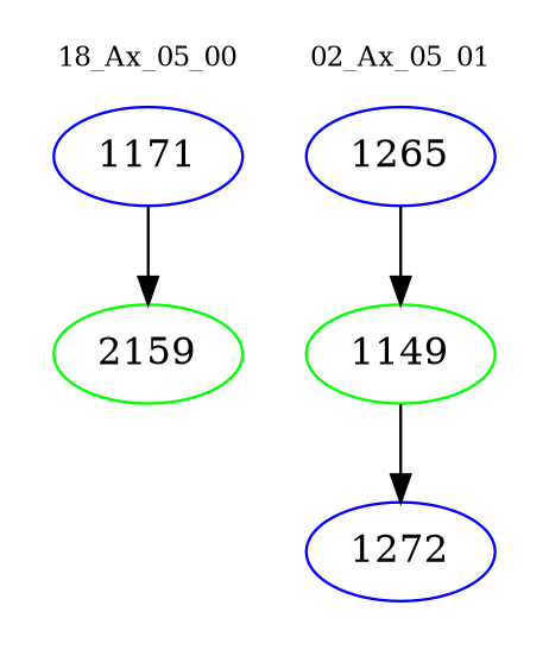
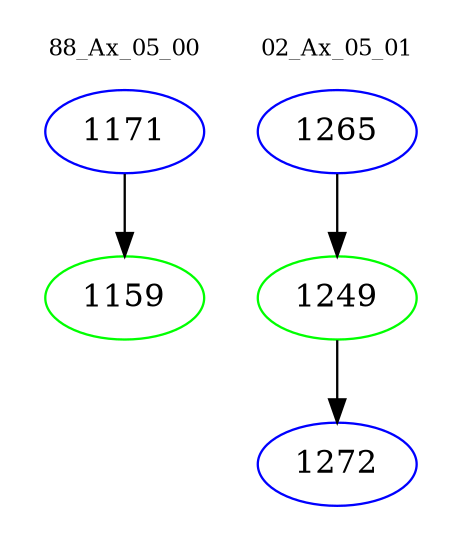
  digraph {
    node [color=blue]
    edge [color=black]
    n1 [label=1171]
-   n2 [color=green label=2159]
+   n2 [color=green label=1159]
    n3 [label=1265]
-   n4 [color=green label=1149]
+   n4 [color=green label=1249]
    n5 [label=1272]
    subgraph cluster_1 {
      color=white
      fontsize=10
-     label="18_Ax_05_00"
+     label="88_Ax_05_00"
      n1
      n2
    }
    subgraph cluster_2 {
      color=white
      fontsize=10
      label="02_Ax_05_01"
      n3
      n4
      n5
    }
    n1 -> n2
    n3 -> n4
    n4 -> n5
  }
